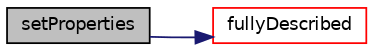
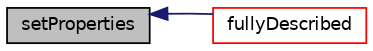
  digraph {
    rankdir=LR
    node [fontname=Helvetica fontsize=10 shape=record]
    n1 [color=black fillcolor=grey75 fontcolor=black height=0.2 label=setProperties style=filled width=0.4]
    n2 [color=red height=0.2 label=fullyDescribed width=0.4]
-   n1 -> n2 [color=midnightblue fontname=Helvetica fontsize=10 labelfontname=Helvetica labelfontsize=10 style=solid]
+   n2 -> n1 [color=midnightblue fontname=Helvetica fontsize=10 labelfontname=Helvetica labelfontsize=10 style=solid]
  }
